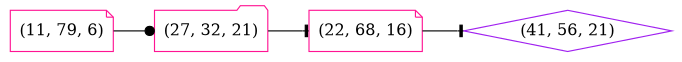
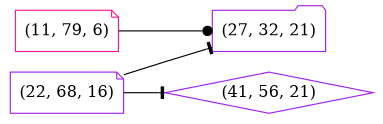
  digraph {
    rankdir=LR
    node [color=purple shape=note]
    edge [arrowhead=tee]
-   "(27, 32, 21)" [color=deeppink shape=folder]
+   "(27, 32, 21)" [shape=folder]
    "(11, 79, 6)" [color=deeppink]
-   "(22, 68, 16)" [color=deeppink]
+   "(22, 68, 16)"
    "(41, 56, 21)" [shape=diamond]
    "(11, 79, 6)" -> "(27, 32, 21)" [arrowhead=dot]
-   "(27, 32, 21)" -> "(22, 68, 16)"
+   "(22, 68, 16)" -> "(27, 32, 21)"
    "(22, 68, 16)" -> "(41, 56, 21)"
  }
